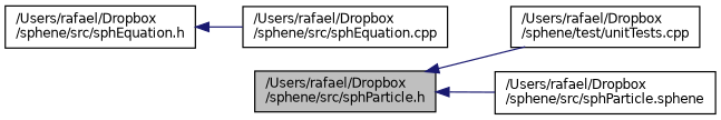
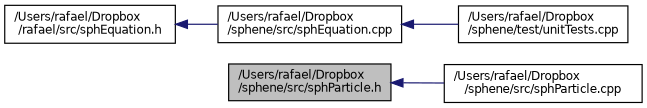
  digraph {
    rankdir=LR
    node [color=black fillcolor=white fontname=Helvetica fontsize=10 shape=record style=filled]
    edge [color=midnightblue dir=back fontname=Helvetica fontsize=10 labelfontname=Helvetica labelfontsize=10 style=solid]
    n1 [fillcolor=grey75 fontcolor=black height=0.2 label="/Users/rafael/Dropbox\l/sphene/src/sphParticle.h" width=0.4]
    n2 [height=0.2 label="/Users/rafael/Dropbox\l/sphene/test/unitTests.cpp" width=0.4]
-   n3 [height=0.2 label="/Users/rafael/Dropbox\l/sphene/src/sphParticle.sphene" width=0.4]
-   n4 [height=0.2 label="/Users/rafael/Dropbox\l/sphene/src/sphEquation.h" width=0.4]
+   n3 [height=0.2 label="/Users/rafael/Dropbox\l/sphene/src/sphParticle.cpp" width=0.4]
+   n4 [height=0.2 label="/Users/rafael/Dropbox\l/rafael/src/sphEquation.h" width=0.4]
    n5 [height=0.2 label="/Users/rafael/Dropbox\l/sphene/src/sphEquation.cpp" width=0.4]
-   n1 -> n2
+   n5 -> n2
    n1 -> n3
    n4 -> n5
  }
